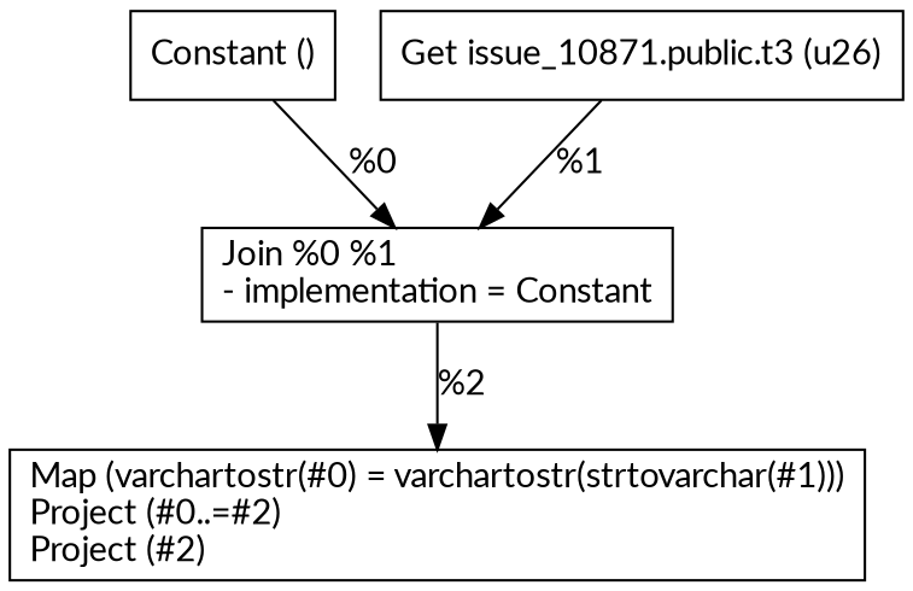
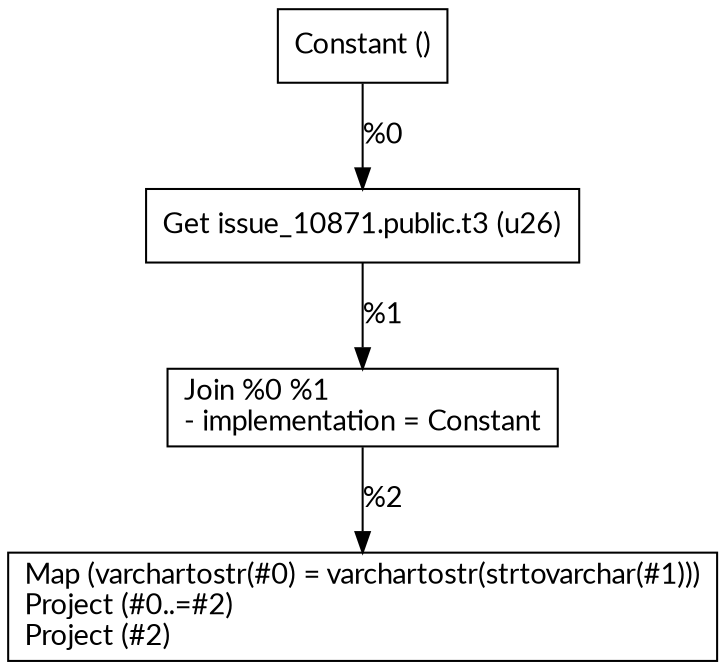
  digraph {
    fontname=Lato
    node [fontname=Lato shape=record]
    edge [fontname=Lato]
    n1 [label="Constant ()\l"]
    n2 [label="Join %0 %1\l- implementation = Constant\l"]
    n3 [label="Map (varchartostr(#0) = varchartostr(strtovarchar(#1)))\lProject (#0..=#2)\lProject (#2)\l"]
    n4 [label="Get issue_10871.public.t3 (u26)\l"]
-   n1 -> n2 [label="%0\l"]
+   n1 -> n4 [label="%0\l"]
    n2 -> n3 [label="%2\l"]
    n4 -> n2 [label="%1\l"]
  }
